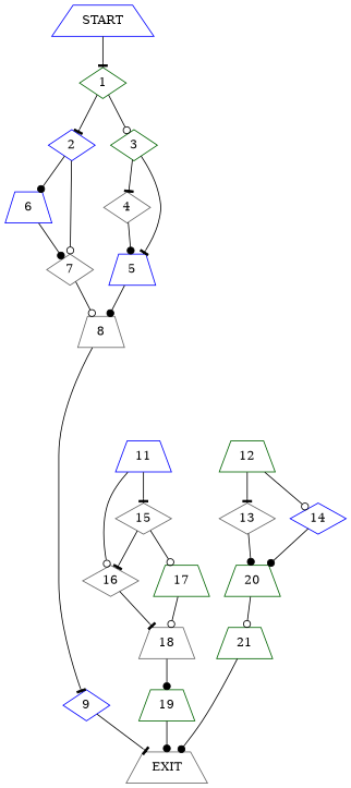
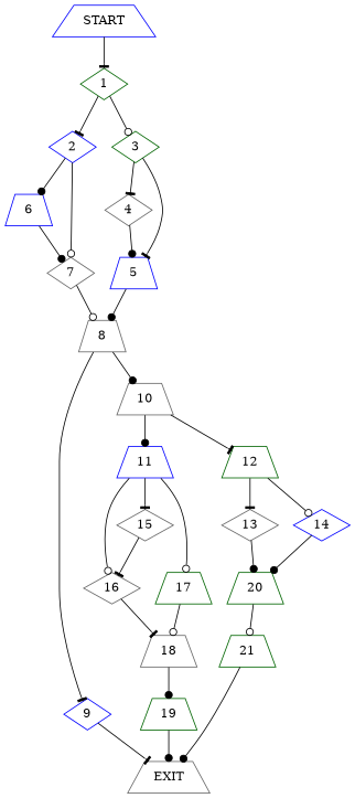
  digraph {
    node [color=gray40 shape=trapezium]
    edge [arrowhead=tee]
    n1 [color=blue label=START]
    1 [color=darkgreen shape=diamond]
    2 [color=blue shape=diamond]
    3 [color=darkgreen shape=diamond]
    n5 [label=EXIT]
    6 [color=blue]
    7 [shape=diamond]
    4 [shape=diamond]
    5 [color=blue]
    8
    9 [color=blue shape=diamond]
+   10
    11 [color=blue]
    12 [color=darkgreen]
    15 [shape=diamond]
    16 [shape=diamond]
    13 [shape=diamond]
    14 [color=blue shape=diamond]
    17 [color=darkgreen]
    18
    20 [color=darkgreen]
    21 [color=darkgreen]
    19 [color=darkgreen]
    n1 -> 1
    1 -> 2
    1 -> 3 [arrowhead=odot]
    2 -> 6 [arrowhead=dot]
    2 -> 7 [arrowhead=odot]
    3 -> 4
    3 -> 5
    6 -> 7 [arrowhead=dot]
    7 -> 8 [arrowhead=odot]
    4 -> 5 [arrowhead=dot]
    5 -> 8 [arrowhead=dot]
    8 -> 9
+   8 -> 10 [arrowhead=dot]
    9 -> n5
+   10 -> 11 [arrowhead=dot]
+   10 -> 12
    11 -> 15
    11 -> 16 [arrowhead=odot]
    12 -> 13
    12 -> 14 [arrowhead=odot]
    15 -> 16
-   15 -> 17 [arrowhead=odot]
+   11 -> 17 [arrowhead=odot]
    16 -> 18
    13 -> 20 [arrowhead=dot]
    14 -> 20 [arrowhead=dot]
    17 -> 18 [arrowhead=odot]
    18 -> 19 [arrowhead=dot]
    20 -> 21 [arrowhead=odot]
    21 -> n5 [arrowhead=dot]
    19 -> n5 [arrowhead=dot]
  }
